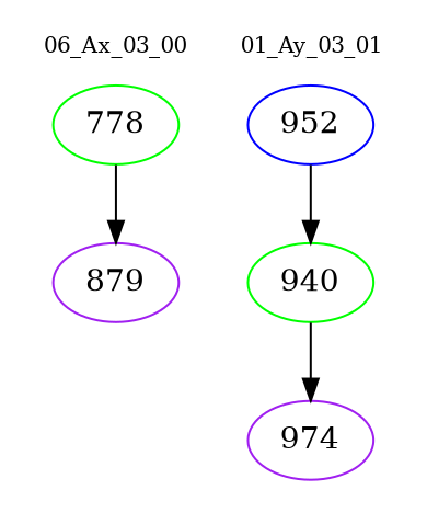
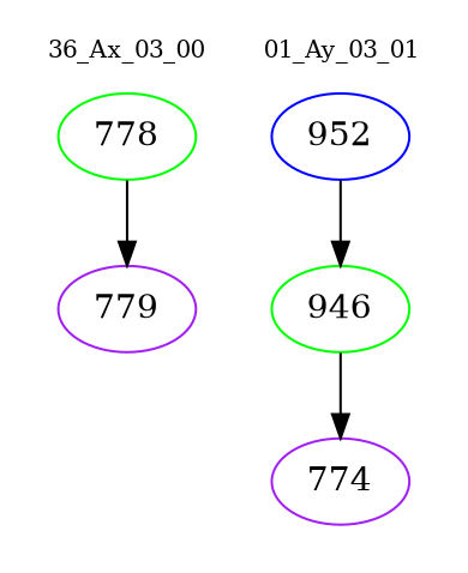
  digraph {
    node [color=green]
    edge [color=black]
    n1 [label=778]
-   n2 [color=purple label=879]
+   n2 [color=purple label=779]
    n3 [color=blue label=952]
-   n4 [label=940]
-   n5 [color=purple label=974]
+   n4 [label=946]
+   n5 [color=purple label=774]
    subgraph cluster_1 {
      color=white
      fontsize=10
-     label="06_Ax_03_00"
+     label="36_Ax_03_00"
      n1
      n2
    }
    subgraph cluster_2 {
      color=white
      fontsize=10
      label="01_Ay_03_01"
      n3
      n4
      n5
    }
    n1 -> n2
    n3 -> n4
    n4 -> n5
  }
